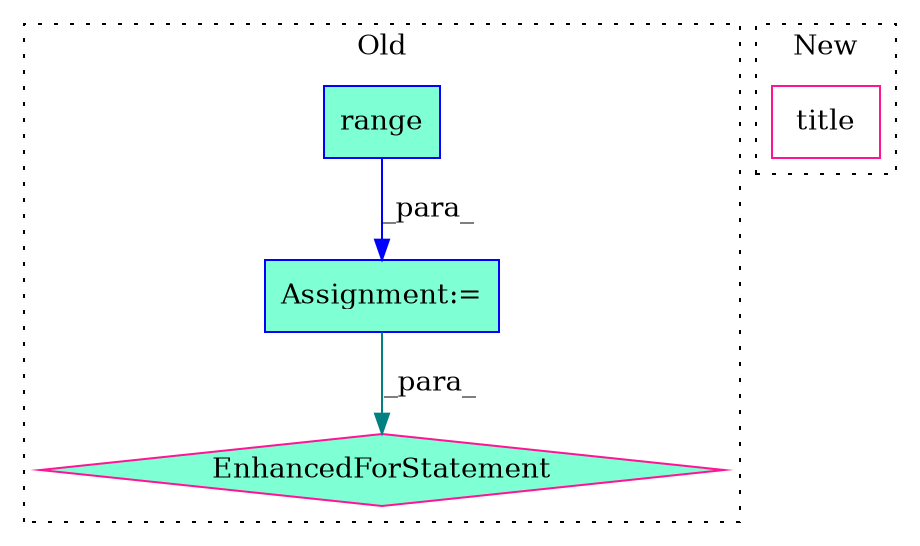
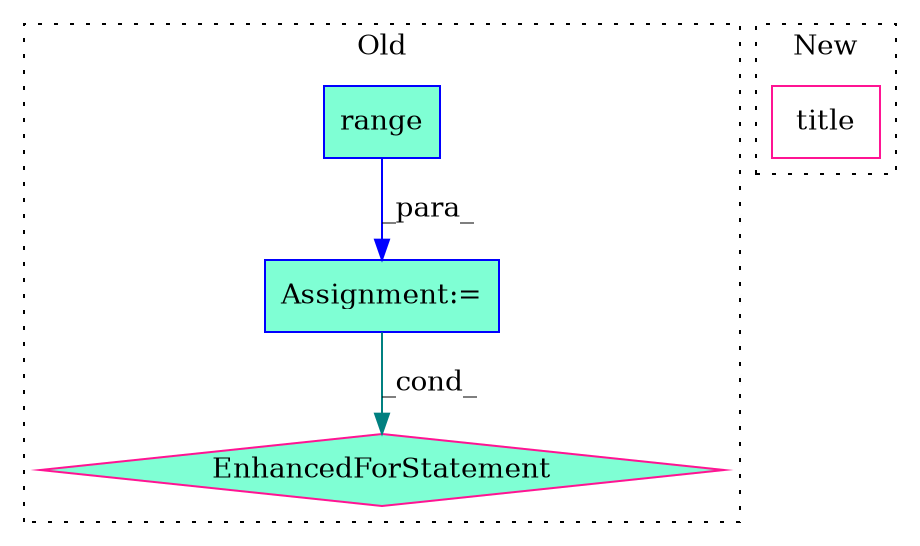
  digraph {
    node [a=32 l="6,1" s="1345,1425" shape=box style=filled fillcolor=aquamarine color=blue]
    n1 [label=range s="1406,1424"]
    n2 [a=70 l="53,2" label=EnhancedForStatement shape=diamond color=deeppink]
    n3 [a=7 l="53,2" label="Assignment:="]
    n4 [label=title s="1431,1451" fillcolor=white color=deeppink]
    subgraph cluster_1 {
      label=Old
      style=dotted
      n1
      n2
      n3
    }
    subgraph cluster_2 {
      label=New
      style=dotted
      n4
    }
    n1 -> n3 [label=_para_ color=blue]
-   n3 -> n2 [label=_para_ color=teal]
+   n3 -> n2 [label=_cond_ color=teal]
  }
